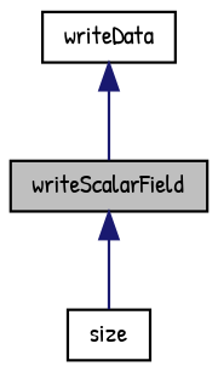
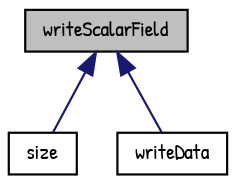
  digraph {
    fontname="Patrick Hand"
    rankdir=TB
    node [color=black fontname="Patrick Hand" fontsize=10 shape=record]
    edge [color=midnightblue dir=back fontname="Patrick Hand" fontsize=10 labelfontname=FreeSans labelfontsize=10 style=solid]
    n1 [fillcolor=grey75 fontcolor=black height=0.2 label=writeScalarField style=filled width=0.4]
    n2 [height=0.2 label=size width=0.4]
    n3 [height=0.2 label=writeData width=0.4]
    n1 -> n2
-   n3 -> n1
+   n1 -> n3
  }
